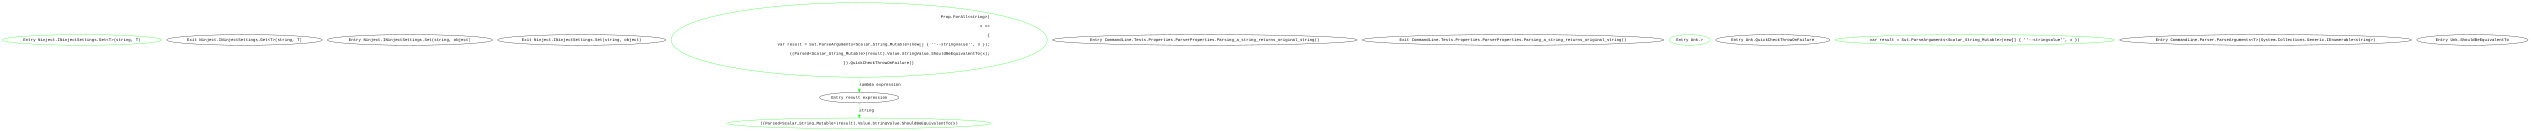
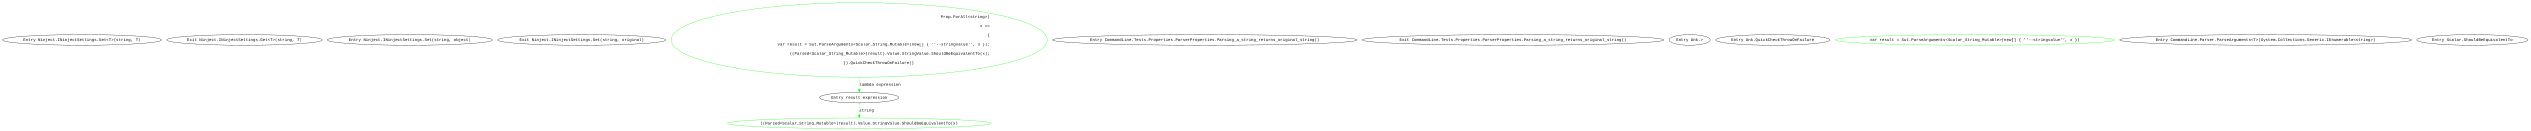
  digraph {
    fontname="Liberation Mono"
    node [cluster="CommandLine.Tests.Properties.ParserProperties.Parsing_a_string_returns_original_string()" fontname="Liberation Mono"]
    edge [color=green fontname="Liberation Mono" style=dashed]
-   n1 [cluster="Ninject.INinjectSettings.Get<T>(string, T)" label="Entry Ninject.INinjectSettings.Get<T>(string, T)" span="76-76" color=green]
+   n1 [cluster="Ninject.INinjectSettings.Get<T>(string, T)" label="Entry Ninject.INinjectSettings.Get<T>(string, T)" span="76-76"]
    n2 [cluster="Ninject.INinjectSettings.Get<T>(string, T)" label="Exit Ninject.INinjectSettings.Get<T>(string, T)" span="76-76"]
    n3 [cluster="Ninject.INinjectSettings.Set(string, object)" label="Entry Ninject.INinjectSettings.Set(string, object)" span="83-83"]
-   n4 [cluster="Ninject.INinjectSettings.Set(string, object)" label="Exit Ninject.INinjectSettings.Set(string, object)" span="83-83"]
+   n4 [cluster="Ninject.INinjectSettings.Set(string, object)" label="Exit Ninject.INinjectSettings.Set(string, original)" span="83-83"]
    n5 [color=green community=1 label="Prop.ForAll<string>(\r\n                x =>\r\n                {\r\n                    var result = Sut.ParseArguments<Scalar_String_Mutable>(new[] { ''--stringvalue'', x });\r\n                    ((Parsed<Scalar_String_Mutable>)result).Value.StringValue.ShouldBeEquivalentTo(x);\r\n                }).QuickCheckThrowOnFailure()" prediction=0 span="19-24"]
    n6 [cluster="lambda expression" label="Entry result expression" span="20-24"]
    n7 [cluster="lambda expression" color=green community=0 label="((Parsed<Scalar_String_Mutable>)result).Value.StringValue.ShouldBeEquivalentTo(x)" prediction=2 span="23-23"]
    n8 [label="Entry CommandLine.Tests.Properties.ParserProperties.Parsing_a_string_returns_original_string()" span="17-17"]
    n9 [label="Exit CommandLine.Tests.Properties.ParserProperties.Parsing_a_string_returns_original_string()" span="17-17"]
-   n10 [cluster="Unk.>" label="Entry Unk.>" color=green]
+   n10 [cluster="Unk.>" label="Entry Unk.>"]
    n11 [cluster="Unk.QuickCheckThrowOnFailure" label="Entry Unk.QuickCheckThrowOnFailure"]
    n12 [cluster="lambda expression" color=green community=0 label="var result = Sut.ParseArguments<Scalar_String_Mutable>(new[] { ''--stringvalue'', x })" prediction=1 span="22-22"]
    n13 [cluster="CommandLine.Parser.ParseArguments<T>(System.Collections.Generic.IEnumerable<string>)" label="Entry CommandLine.Parser.ParseArguments<T>(System.Collections.Generic.IEnumerable<string>)" span="85-85"]
-   n14 [cluster="Unk.ShouldBeEquivalentTo" label="Entry Unk.ShouldBeEquivalentTo"]
+   n14 [cluster="Unk.ShouldBeEquivalentTo" label="Entry Scalar.ShouldBeEquivalentTo"]
    n5 -> n6 [label="lambda expression"]
    n6 -> n7 [label=string]
  }
